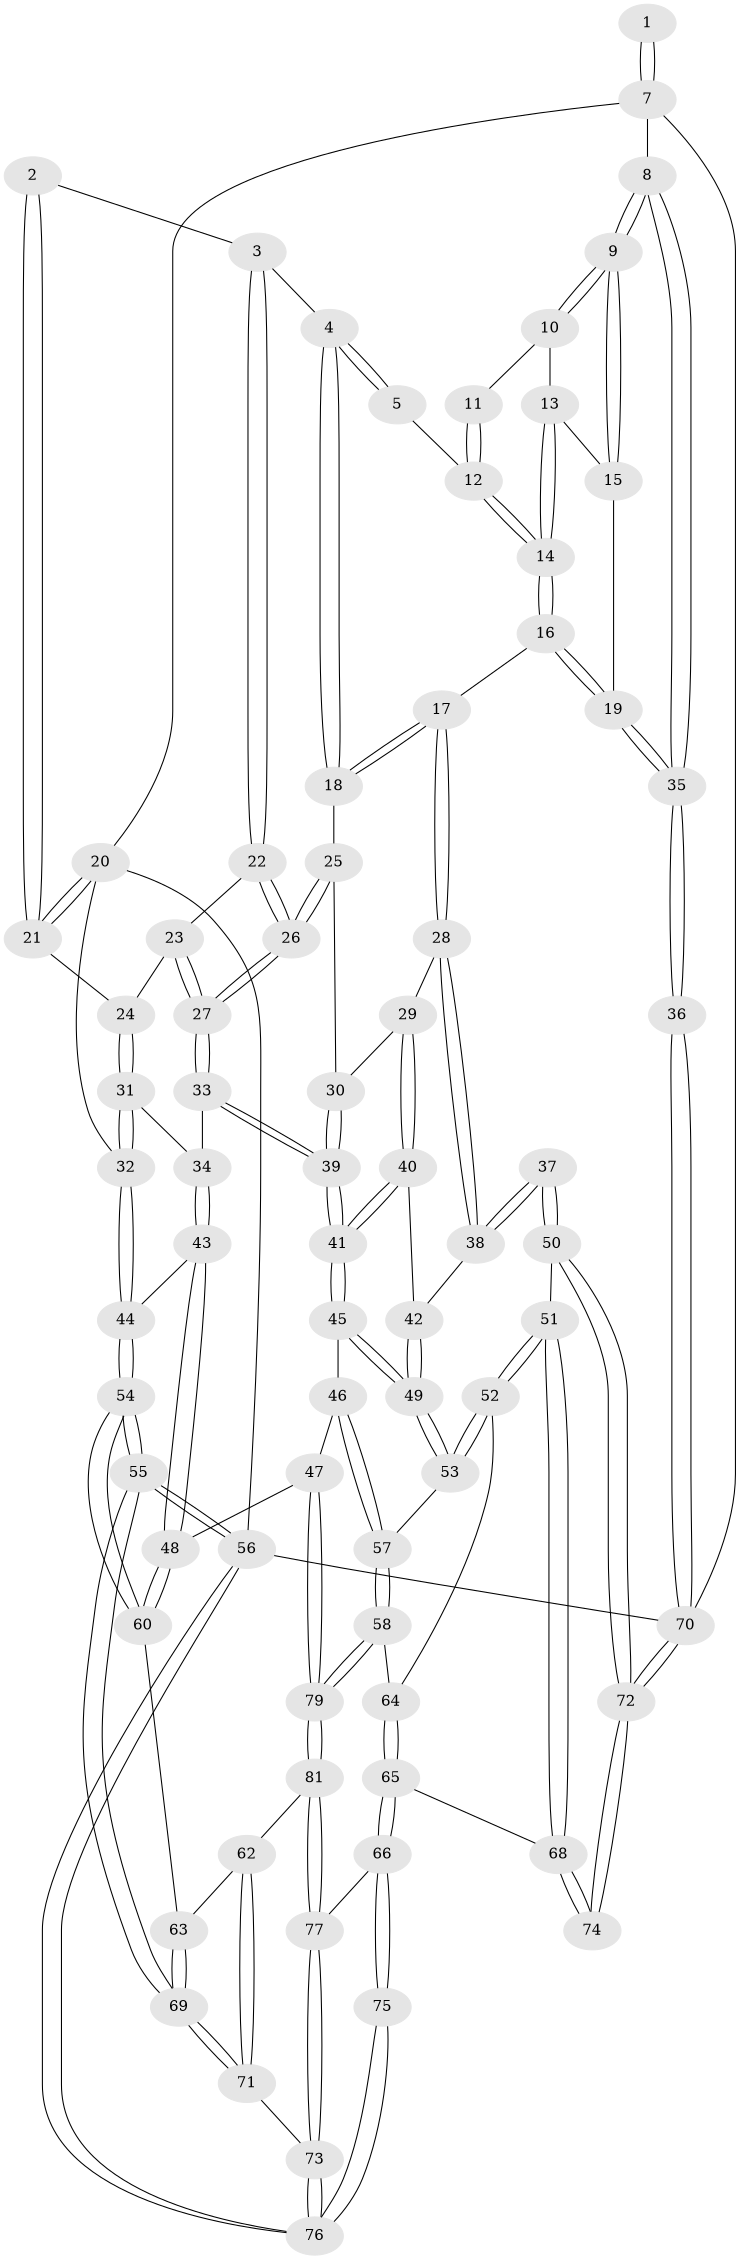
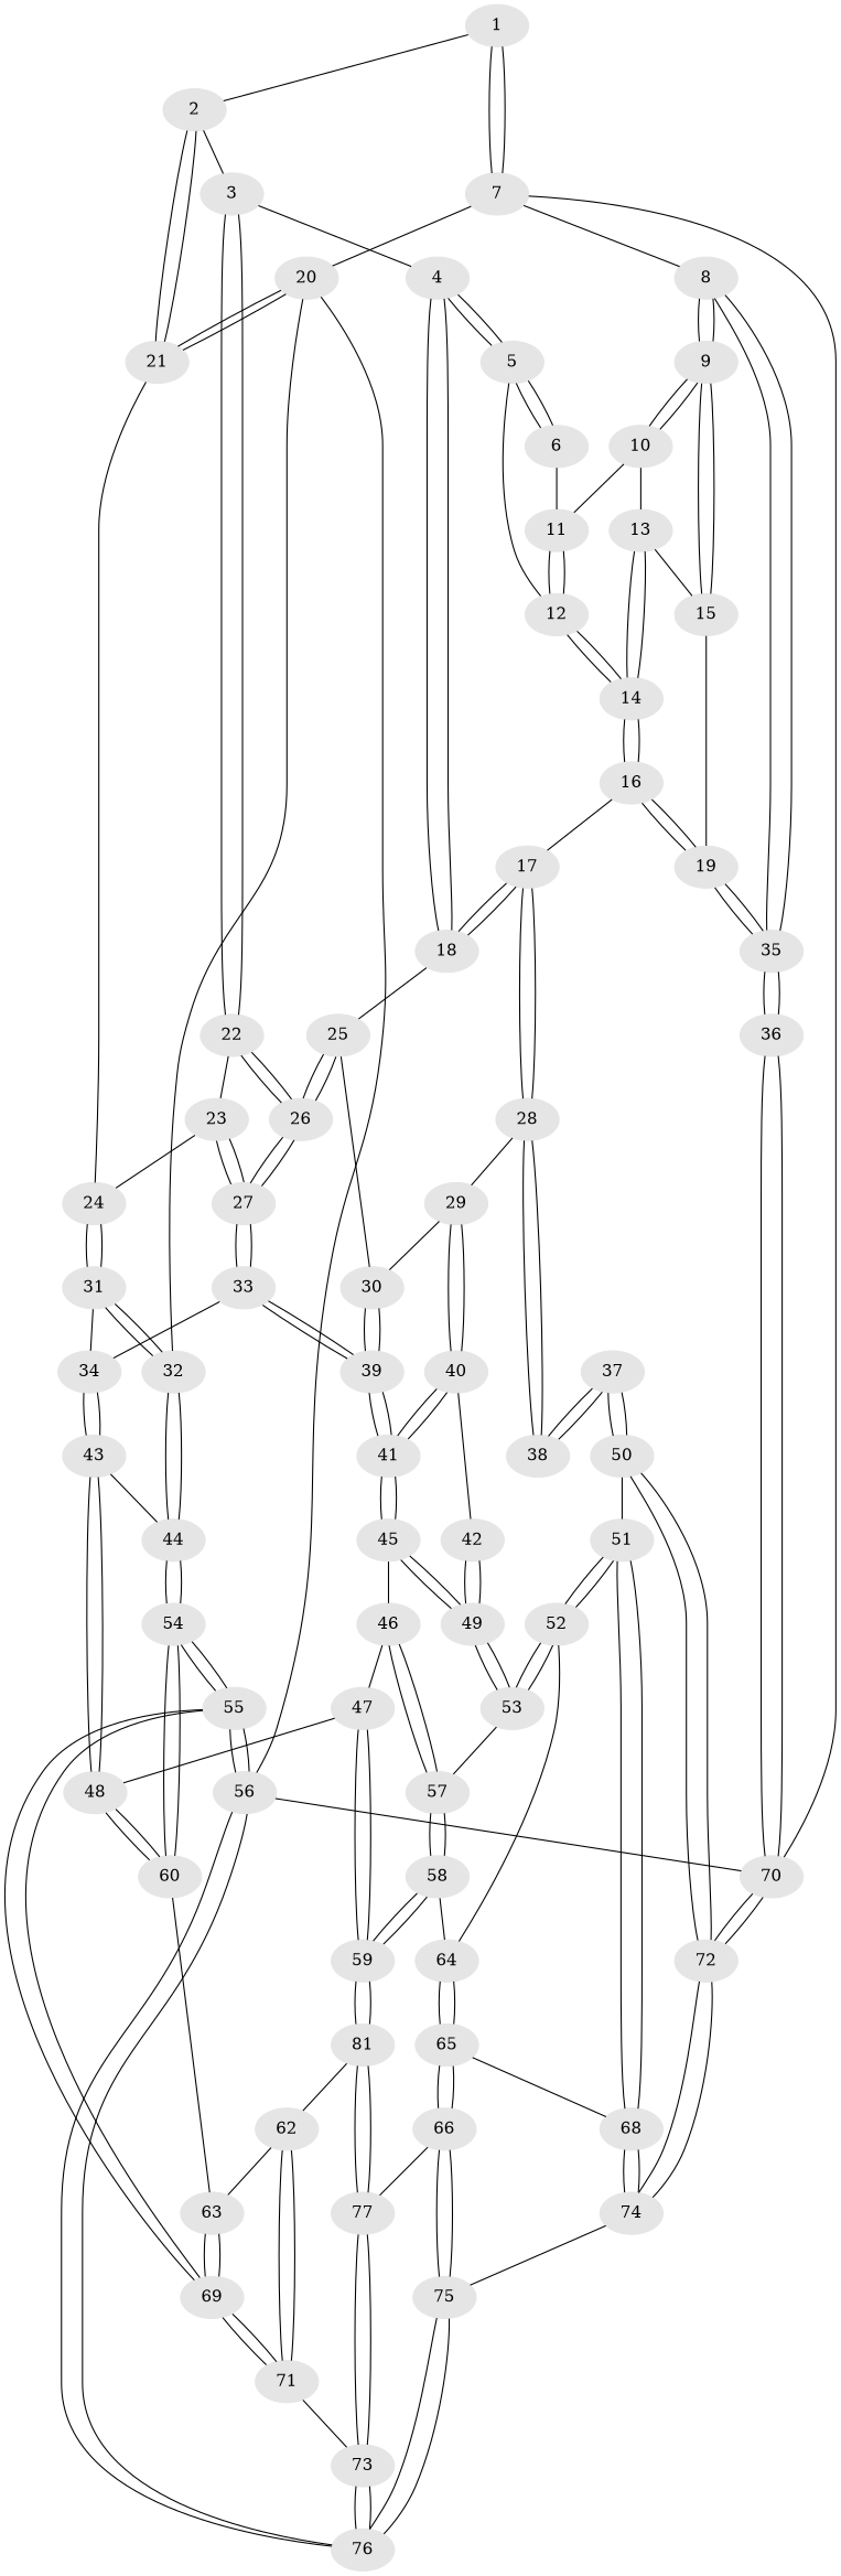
  graph {
    node [color=gray90 style=filled]
    1
    2
    7
    3
    21
    8
    20
    70
    4
    22
    24
    5
    18
    23
    26
+   6
    12
    25
    11
    14
    9
    35
    32
    56
    72
    10
    15
    36
    13
    19
    16
    17
    28
    29
    38
    30
    44
    76
    31
    27
    33
    34
    39
    40
    42
    41
    43
    54
    48
    37
    50
    51
    49
    45
    46
    53
    60
    55
    47
    57
-   59 [label=79]
+   59
    58
    n63 [label=81]
    63
    52
    68
    74
    64
    65
    69
    71
    62
    n73 [label=77]
    73
    66
    75
+   1 -- 2
    1 -- 7
    1 -- 7
    2 -- 3
    2 -- 21
    2 -- 21
    7 -- 8
    7 -- 20
    7 -- 70
    3 -- 4
    3 -- 22
    3 -- 22
    21 -- 24
    8 -- 9
    8 -- 9
    8 -- 35
    8 -- 35
    20 -- 21
    20 -- 21
    20 -- 32
    20 -- 56
    70 -- 72
    70 -- 72
    4 -- 5
    4 -- 5
    4 -- 18
    4 -- 18
    22 -- 23
    22 -- 26
    22 -- 26
    24 -- 31
    24 -- 31
+   5 -- 6
+   5 -- 6
    5 -- 12
    18 -- 25
    23 -- 24
    23 -- 27
    23 -- 27
    26 -- 27
    26 -- 27
+   6 -- 11
    12 -- 14
    12 -- 14
    25 -- 26
    25 -- 26
    25 -- 30
    11 -- 12
    11 -- 12
    14 -- 16
    14 -- 16
    9 -- 10
    9 -- 10
    9 -- 15
    9 -- 15
    35 -- 36
    35 -- 36
    32 -- 44
    32 -- 44
    56 -- 70
    56 -- 76
    56 -- 76
    72 -- 74
    72 -- 74
    10 -- 11
    10 -- 13
    15 -- 19
    36 -- 70
    36 -- 70
    13 -- 14
    13 -- 14
    13 -- 15
    19 -- 35
    19 -- 35
    16 -- 19
    16 -- 19
    16 -- 17
    17 -- 18
    17 -- 18
    17 -- 28
    17 -- 28
    28 -- 29
    28 -- 38
    28 -- 38
    29 -- 30
    29 -- 40
    29 -- 40
-   38 -- 42
    30 -- 39
    30 -- 39
    44 -- 54
    44 -- 54
    31 -- 32
    31 -- 32
    31 -- 34
    27 -- 33
    27 -- 33
    33 -- 34
    33 -- 39
    33 -- 39
    34 -- 43
    34 -- 43
    39 -- 41
    39 -- 41
    40 -- 42
    40 -- 41
    40 -- 41
    42 -- 49
    42 -- 49
    41 -- 45
    41 -- 45
    43 -- 44
    43 -- 48
    43 -- 48
    54 -- 60
    54 -- 60
    54 -- 55
    54 -- 55
    48 -- 60
    48 -- 60
    37 -- 38
    37 -- 38
    37 -- 50
    37 -- 50
    50 -- 72
    50 -- 72
    50 -- 51
    51 -- 52
    51 -- 52
    51 -- 68
    51 -- 68
    49 -- 53
    49 -- 53
    45 -- 49
    45 -- 49
    45 -- 46
    46 -- 47
    46 -- 57
    46 -- 57
    53 -- 57
    60 -- 63
    55 -- 56
    55 -- 56
    55 -- 69
    55 -- 69
    47 -- 48
    47 -- 59
    47 -- 59
    57 -- 58
    57 -- 58
    59 -- n63
    59 -- n63
    58 -- 59
    58 -- 59
    58 -- 64
    n63 -- 62
    n63 -- n73
    n63 -- n73
    63 -- 69
    63 -- 69
    52 -- 53
    52 -- 53
    52 -- 64
    68 -- 74
    68 -- 74
+   74 -- 75
    64 -- 65
    64 -- 65
    65 -- 68
    65 -- 66
    65 -- 66
    69 -- 71
    69 -- 71
    71 -- 73
    62 -- 63
    62 -- 71
    62 -- 71
    n73 -- 73
    n73 -- 73
    73 -- 76
    73 -- 76
    66 -- n73
    66 -- 75
    66 -- 75
    75 -- 76
    75 -- 76
  }
